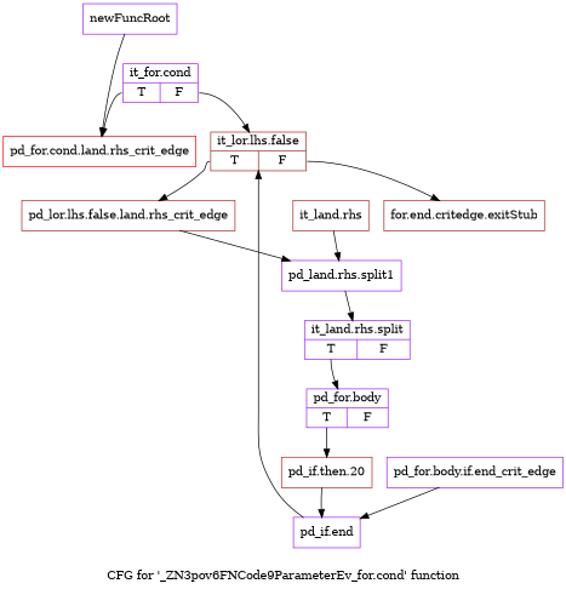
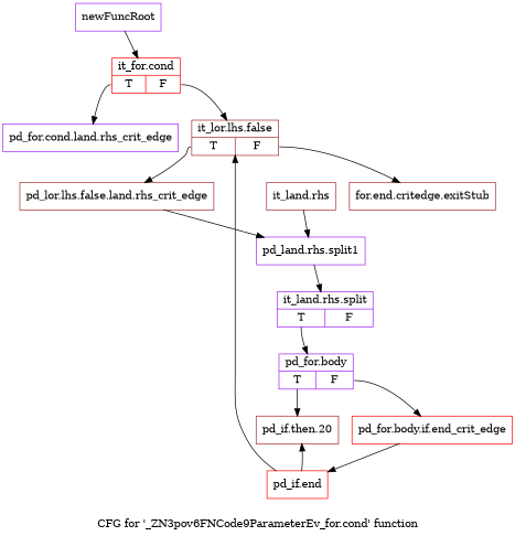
  digraph {
    label="CFG for '_ZN3pov6FNCode9ParameterEv_for.cond' function"
    node [color=purple shape=record]
    n1 [label="{newFuncRoot}"]
-   n2 [label="{it_for.cond|{<s0>T|<s1>F}}"]
-   n3 [color=red label="{pd_for.cond.land.rhs_crit_edge}"]
+   n2 [color=red label="{it_for.cond|{<s0>T|<s1>F}}"]
+   n3 [label="{pd_for.cond.land.rhs_crit_edge}"]
    n4 [color=brown label="{it_lor.lhs.false|{<s0>T|<s1>F}}"]
    n5 [color=brown label="{for.end.critedge.exitStub}"]
    n6 [color=brown label="{pd_lor.lhs.false.land.rhs_crit_edge}"]
    n7 [color=brown label="{it_land.rhs}"]
    n8 [label="{pd_land.rhs.split1}"]
    n9 [label="{it_land.rhs.split|{<s0>T|<s1>F}}"]
    n10 [label="{pd_for.body|{<s0>T|<s1>F}}"]
    n11 [color=brown label="{pd_if.then.20}"]
-   n12 [label="{pd_for.body.if.end_crit_edge}"]
-   n13 [label="{pd_if.end}"]
-   n1 -> n3
+   n12 [color=red label="{pd_for.body.if.end_crit_edge}"]
+   n13 [color=red label="{pd_if.end}"]
+   n1 -> n2
    n2 -> n3 [tailport=s0]
    n2 -> n4 [tailport=s1]
    n4 -> n5 [tailport=s1]
    n4 -> n6 [tailport=s0]
    n6 -> n8
    n7 -> n8
    n8 -> n9
    n9 -> n10 [tailport=s0]
    n10 -> n11 [tailport=s0]
-   n11 -> n13
+   n10 -> n12 [tailport=s1]
+   n13 -> n11
    n12 -> n13
    n13 -> n4
  }
